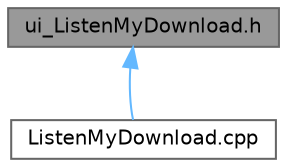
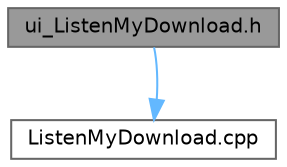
  digraph {
    node [fontname=Helvetica fontsize=10 shape=box style=filled]
    n1 [color=gray40 fillcolor=grey60 fontcolor=black height=0.2 label="ui_ListenMyDownload.h" width=0.4]
    n2 [color=grey40 fillcolor=white height=0.2 label="ListenMyDownload.cpp" width=0.4]
-   n1 -> n2 [color=steelblue1 dir=back fontname=Helvetica fontsize=10 labelfontname=Helvetica labelfontsize=10 style=solid]
+   n2 -> n1 [color=steelblue1 dir=back fontname=Helvetica fontsize=10 labelfontname=Helvetica labelfontsize=10 style=solid]
  }
